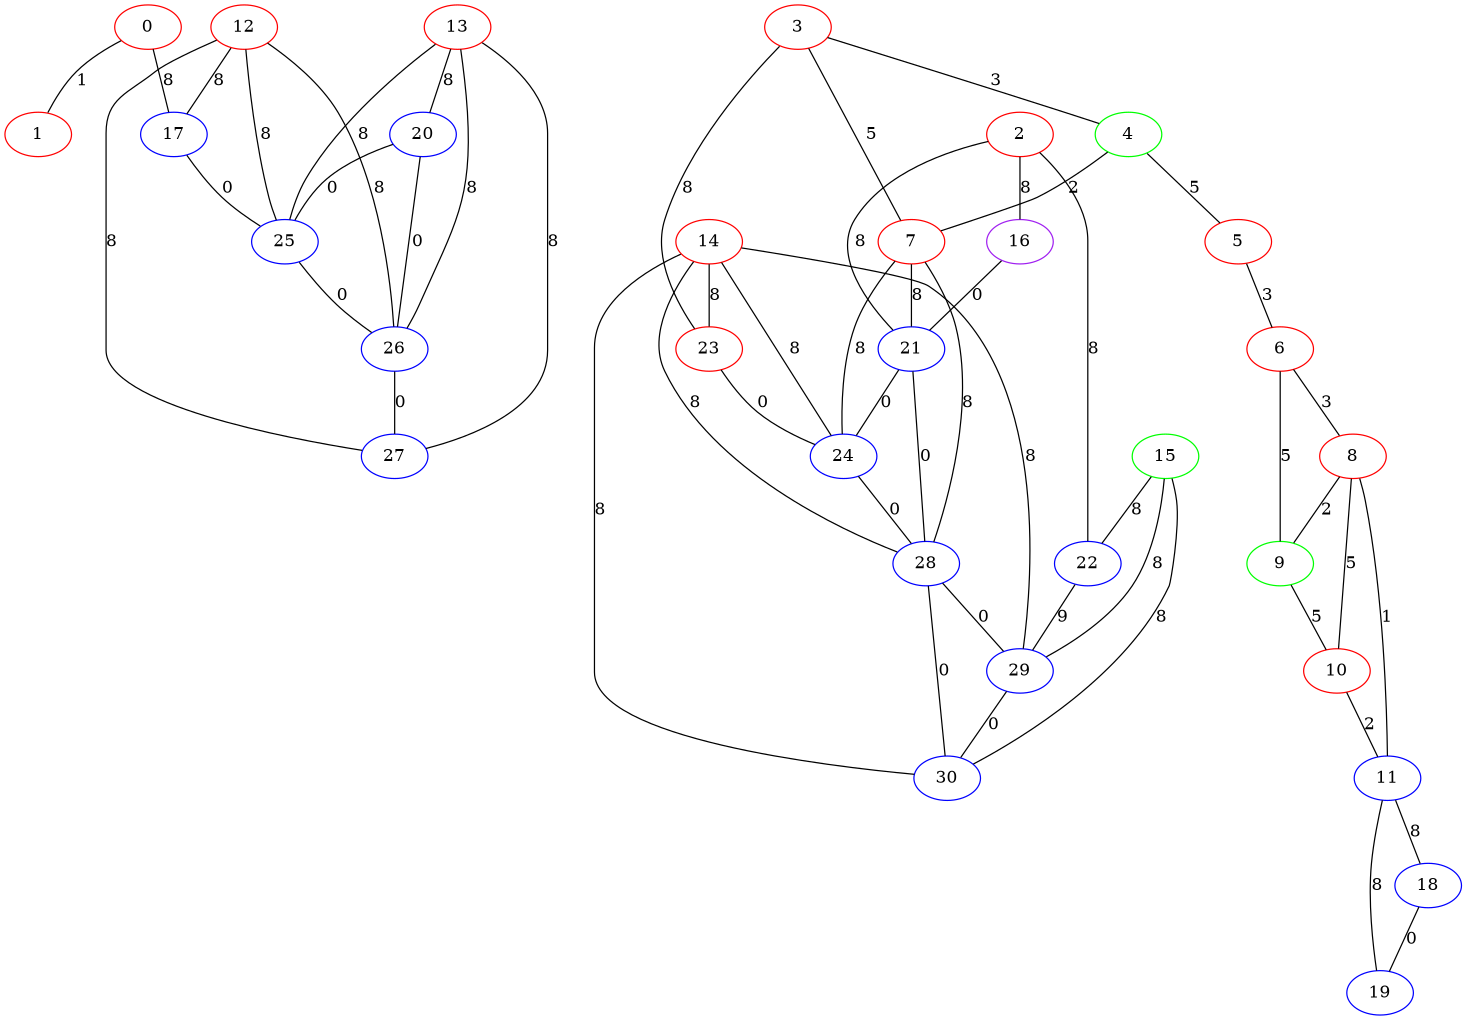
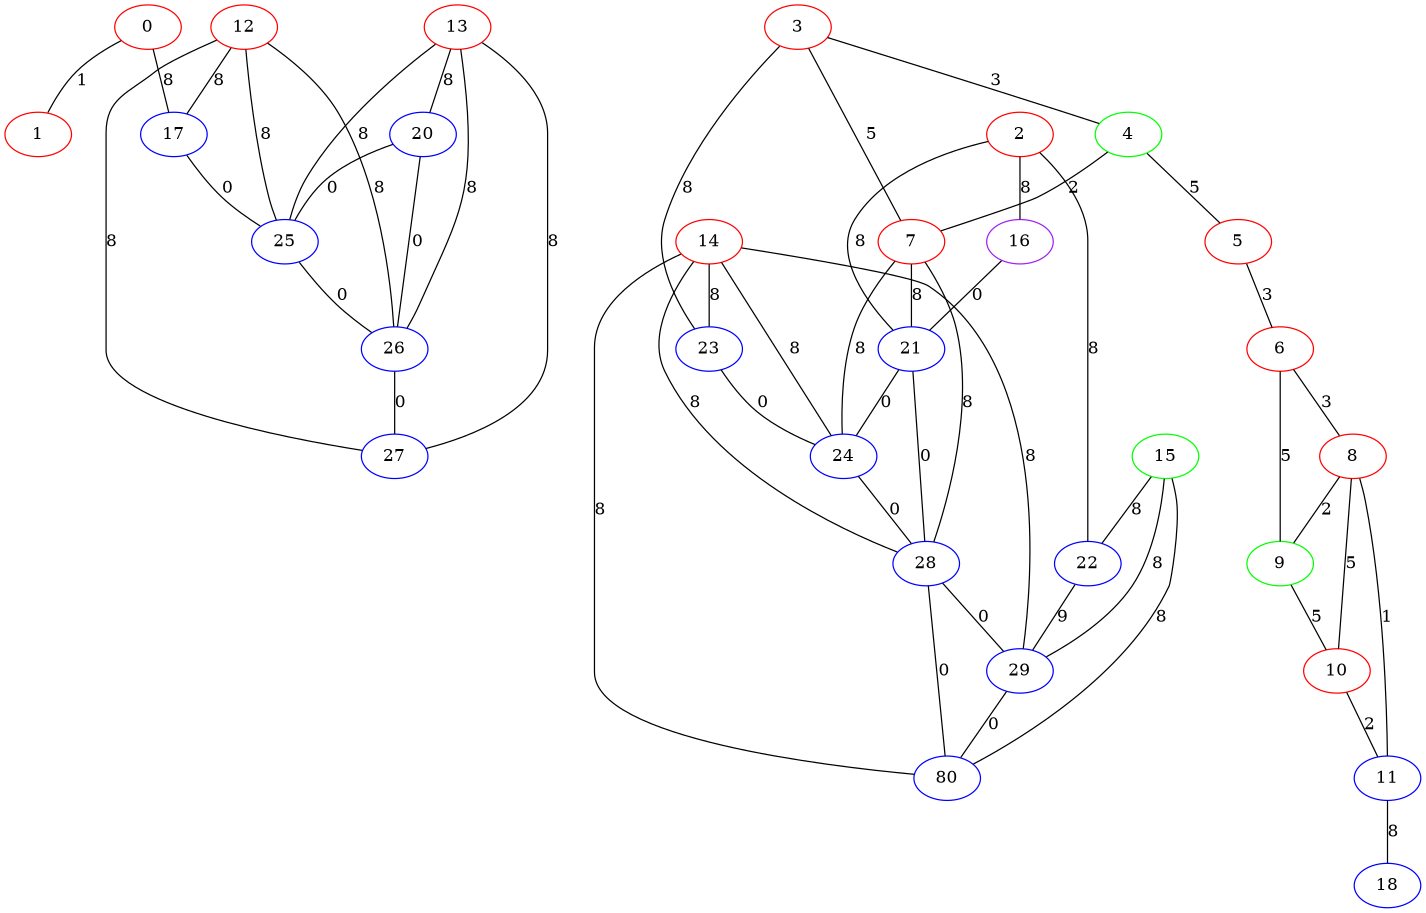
  graph {
    node [color=blue weight=1]
    0 [color=red]
    1 [color=red]
    17 [weight=3]
    25 [weight=3]
    16 [color=purple weight=4]
    2 [color=red]
    21 [weight=3]
    22 [weight=3]
    24 [weight=3]
    28 [weight=3]
    29 [weight=3]
    4 [color=green weight=2]
    3 [color=red]
    7 [color=red]
-   23 [color=red weight=3]
+   23 [weight=3]
    5 [color=red]
    6 [color=red]
    8 [color=red]
    9 [color=green weight=2]
    10 [color=red]
    11
-   30 [weight=3]
+   30 [weight=3 label=80]
    18 [weight=3]
-   19 [weight=3]
    12 [color=red]
    26 [weight=3]
    27 [weight=3]
    13 [color=red]
    20 [weight=3]
    14 [color=red]
    15 [color=green]
    0 -- 1 [label=1]
    0 -- 17 [label=8]
    17 -- 25 [label=0]
    25 -- 26 [label=0]
    16 -- 21 [label=0]
    2 -- 16 [label=8]
    2 -- 21 [label=8]
    2 -- 22 [label=8]
    21 -- 24 [label=0]
    21 -- 28 [label=0]
    22 -- 29 [label=9]
    24 -- 28 [label=0]
    28 -- 29 [label=0]
    28 -- 30 [label=0]
    29 -- 30 [label=0]
    4 -- 7 [label=2]
    4 -- 5 [label=5]
    3 -- 4 [label=3]
    3 -- 7 [label=5]
    3 -- 23 [label=8]
    7 -- 21 [label=8]
    7 -- 24 [label=8]
    7 -- 28 [label=8]
    23 -- 24 [label=0]
    5 -- 6 [label=3]
    6 -- 8 [label=3]
    6 -- 9 [label=5]
    8 -- 9 [label=2]
    8 -- 10 [label=5]
    8 -- 11 [label=1]
    9 -- 10 [label=5]
    10 -- 11 [label=2]
    11 -- 18 [label=8]
-   11 -- 19 [label=8]
-   18 -- 19 [label=0]
    12 -- 17 [label=8]
    12 -- 25 [label=8]
    12 -- 26 [label=8]
    12 -- 27 [label=8]
    26 -- 27 [label=0]
    13 -- 25 [label=8]
    13 -- 26 [label=8]
    13 -- 27 [label=8]
    13 -- 20 [label=8]
    20 -- 25 [label=0]
    20 -- 26 [label=0]
    14 -- 24 [label=8]
    14 -- 28 [label=8]
    14 -- 29 [label=8]
    14 -- 23 [label=8]
    14 -- 30 [label=8]
    15 -- 22 [label=8]
    15 -- 29 [label=8]
    15 -- 30 [label=8]
  }
